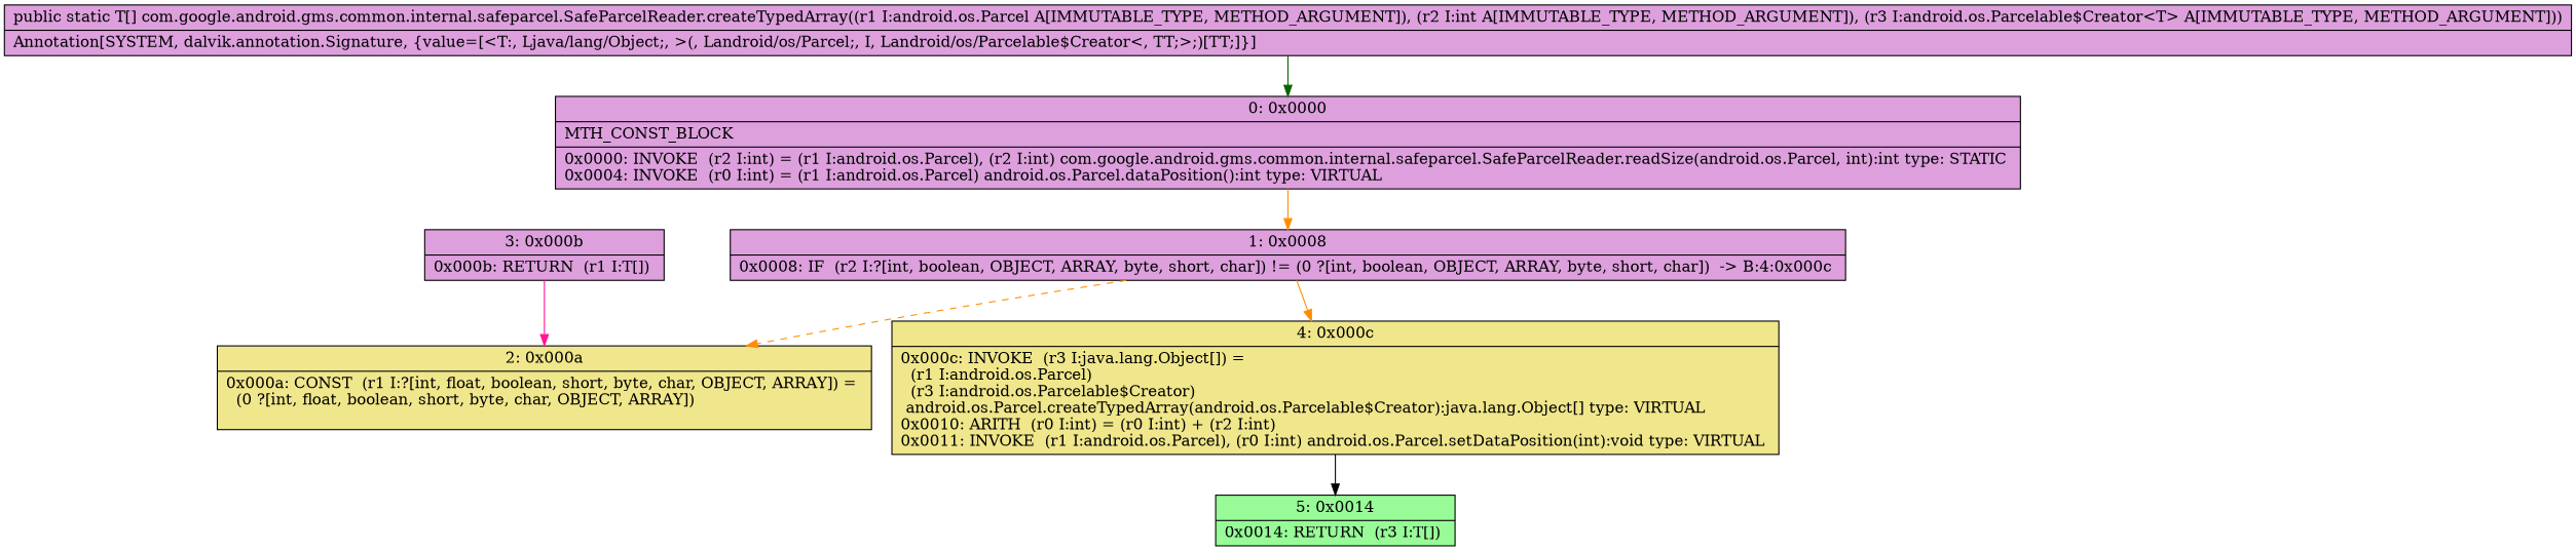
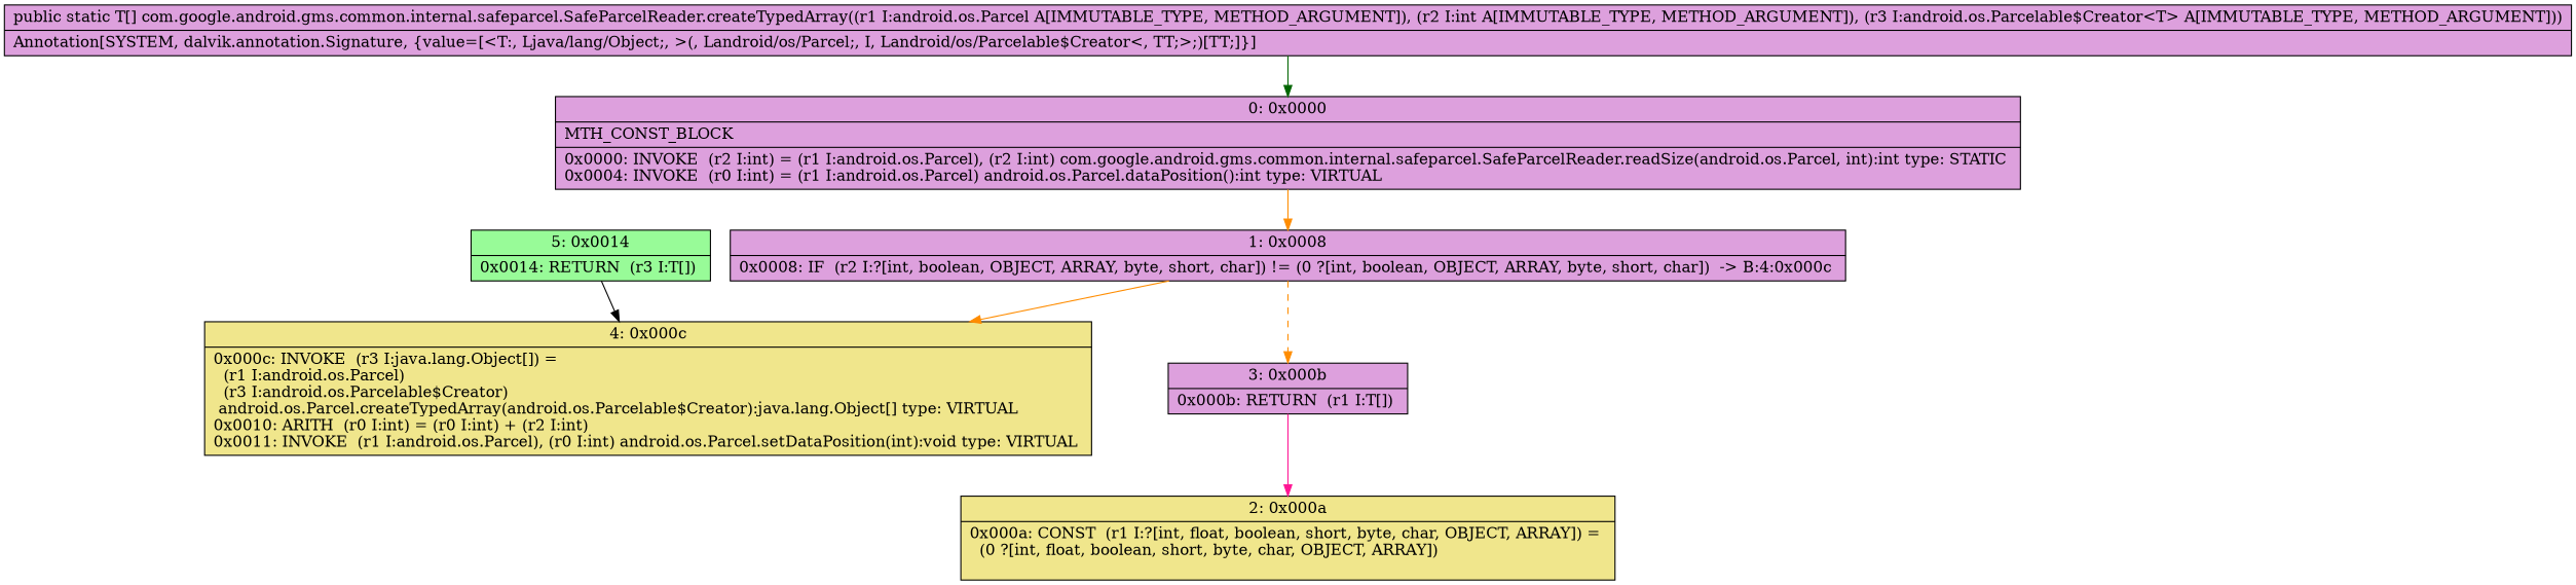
  digraph {
    node [fillcolor=plum shape=record style=filled]
    edge [color=darkorange]
    n1 [label="{0\:\ 0x0000|MTH_CONST_BLOCK\l|0x0000: INVOKE  (r2 I:int) = (r1 I:android.os.Parcel), (r2 I:int) com.google.android.gms.common.internal.safeparcel.SafeParcelReader.readSize(android.os.Parcel, int):int type: STATIC \l0x0004: INVOKE  (r0 I:int) = (r1 I:android.os.Parcel) android.os.Parcel.dataPosition():int type: VIRTUAL \l}"]
    n2 [label="{1\:\ 0x0008|0x0008: IF  (r2 I:?[int, boolean, OBJECT, ARRAY, byte, short, char]) != (0 ?[int, boolean, OBJECT, ARRAY, byte, short, char])  \-\> B:4:0x000c \l}"]
    n3 [fillcolor=khaki label="{2\:\ 0x000a|0x000a: CONST  (r1 I:?[int, float, boolean, short, byte, char, OBJECT, ARRAY]) = \l  (0 ?[int, float, boolean, short, byte, char, OBJECT, ARRAY])\l \l}"]
    n4 [fillcolor=khaki label="{4\:\ 0x000c|0x000c: INVOKE  (r3 I:java.lang.Object[]) = \l  (r1 I:android.os.Parcel)\l  (r3 I:android.os.Parcelable$Creator)\l android.os.Parcel.createTypedArray(android.os.Parcelable$Creator):java.lang.Object[] type: VIRTUAL \l0x0010: ARITH  (r0 I:int) = (r0 I:int) + (r2 I:int) \l0x0011: INVOKE  (r1 I:android.os.Parcel), (r0 I:int) android.os.Parcel.setDataPosition(int):void type: VIRTUAL \l}"]
    n5 [fillcolor=palegreen label="{5\:\ 0x0014|0x0014: RETURN  (r3 I:T[]) \l}"]
    n6 [label="{3\:\ 0x000b|0x000b: RETURN  (r1 I:T[]) \l}"]
    n7 [label="{public static T[] com.google.android.gms.common.internal.safeparcel.SafeParcelReader.createTypedArray((r1 I:android.os.Parcel A[IMMUTABLE_TYPE, METHOD_ARGUMENT]), (r2 I:int A[IMMUTABLE_TYPE, METHOD_ARGUMENT]), (r3 I:android.os.Parcelable$Creator\<T\> A[IMMUTABLE_TYPE, METHOD_ARGUMENT]))  | Annotation[SYSTEM, dalvik.annotation.Signature, \{value=[\<T:, Ljava\/lang\/Object;, \>(, Landroid\/os\/Parcel;, I, Landroid\/os\/Parcelable$Creator\<, TT;\>;)[TT;]\}]\l}"]
    n1 -> n2
-   n2 -> n3 [style=dashed]
+   n2 -> n6 [style=dashed]
    n2 -> n4
-   n4 -> n5 [color=black]
+   n5 -> n4 [color=black]
    n6 -> n3 [color=deeppink]
    n7 -> n1 [color=darkgreen]
  }
